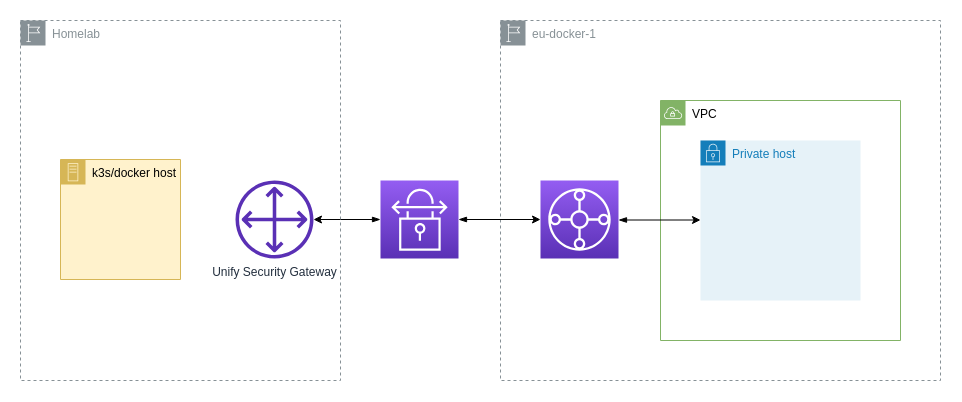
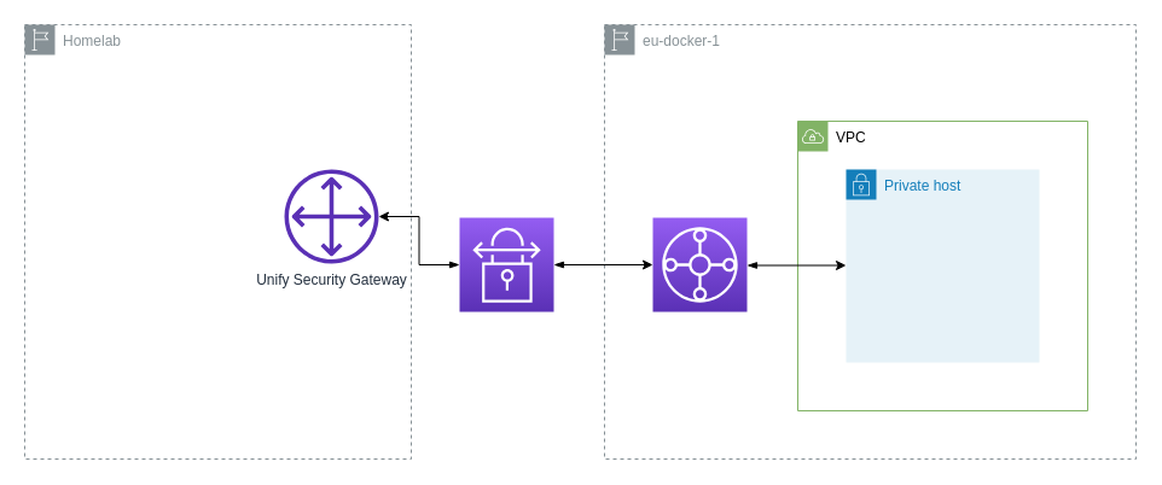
  <mxCell id="0" />
  <mxCell id="1" parent="0" />
  <mxCell id="2" value="eu-docker-1" style="outlineConnect=0;gradientColor=none;html=1;whiteSpace=wrap;fontSize=12;fontStyle=0;shape=mxgraph.aws4.group;grIcon=mxgraph.aws4.group_region;strokeColor=#879196;fillColor=none;verticalAlign=top;align=left;spacingLeft=30;fontColor=#879196;dashed=1;" vertex="1" parent="1"><mxGeometry x="500" y="20" width="440" height="360" as="geometry" /></mxCell>
  <mxCell id="3" value="VPC" style="outlineConnect=0;html=1;whiteSpace=wrap;fontSize=12;fontStyle=0;shape=mxgraph.aws4.group;grIcon=mxgraph.aws4.group_vpc;strokeColor=#82b366;verticalAlign=top;align=left;spacingLeft=30;dashed=0;fillColor=none;" vertex="1" parent="1"><mxGeometry x="660" y="100" width="240" height="240" as="geometry" /></mxCell>
  <mxCell id="4" value="" style="outlineConnect=0;fontColor=#232F3E;gradientColor=#945DF2;gradientDirection=north;fillColor=#5A30B5;strokeColor=#ffffff;dashed=0;verticalLabelPosition=bottom;verticalAlign=top;align=center;html=1;fontSize=12;fontStyle=0;aspect=fixed;shape=mxgraph.aws4.resourceIcon;resIcon=mxgraph.aws4.transit_gateway;" vertex="1" parent="1"><mxGeometry x="540" y="180" width="78" height="78" as="geometry" /></mxCell>
  <mxCell id="5" value="Private host" style="points=[[0,0],[0.25,0],[0.5,0],[0.75,0],[1,0],[1,0.25],[1,0.5],[1,0.75],[1,1],[0.75,1],[0.5,1],[0.25,1],[0,1],[0,0.75],[0,0.5],[0,0.25]];outlineConnect=0;gradientColor=none;html=1;whiteSpace=wrap;fontSize=12;fontStyle=0;shape=mxgraph.aws4.group;grIcon=mxgraph.aws4.group_security_group;grStroke=0;strokeColor=#147EBA;fillColor=#E6F2F8;verticalAlign=top;align=left;spacingLeft=30;fontColor=#147EBA;dashed=0;" vertex="1" parent="1"><mxGeometry x="700" y="140" width="160" height="160" as="geometry" /></mxCell>
  <mxCell id="6" style="edgeStyle=orthogonalEdgeStyle;rounded=0;orthogonalLoop=1;jettySize=auto;html=1;startArrow=blockThin;startFill=1;" edge="1" parent="1" source="8" target="4"><mxGeometry relative="1" as="geometry" /></mxCell>
  <mxCell id="7" style="edgeStyle=orthogonalEdgeStyle;rounded=0;orthogonalLoop=1;jettySize=auto;html=1;startArrow=blockThin;startFill=1;" edge="1" parent="1" source="8" target="12"><mxGeometry relative="1" as="geometry" /></mxCell>
  <mxCell id="8" value="" style="outlineConnect=0;fontColor=#232F3E;gradientColor=#945DF2;gradientDirection=north;fillColor=#5A30B5;strokeColor=#ffffff;dashed=0;verticalLabelPosition=bottom;verticalAlign=top;align=center;html=1;fontSize=12;fontStyle=0;aspect=fixed;shape=mxgraph.aws4.resourceIcon;resIcon=mxgraph.aws4.site_to_site_vpn;" vertex="1" parent="1"><mxGeometry x="380" y="180" width="78" height="78" as="geometry" /></mxCell>
  <mxCell id="9" style="edgeStyle=orthogonalEdgeStyle;rounded=0;orthogonalLoop=1;jettySize=auto;html=1;startArrow=blockThin;startFill=1;" edge="1" parent="1"><mxGeometry relative="1" as="geometry"><mxPoint x="618" y="219.5" as="sourcePoint" /><mxPoint x="700" y="219.5" as="targetPoint" /></mxGeometry></mxCell>
  <mxCell id="10" value="Homelab" style="outlineConnect=0;gradientColor=none;html=1;whiteSpace=wrap;fontSize=12;fontStyle=0;shape=mxgraph.aws4.group;grIcon=mxgraph.aws4.group_region;strokeColor=#879196;fillColor=none;verticalAlign=top;align=left;spacingLeft=30;fontColor=#879196;dashed=1;" vertex="1" parent="1"><mxGeometry y="20" width="320" height="360" as="geometry" x="20" /></mxCell>
- <mxCell id="11" value="k3s/docker host" style="points=[[0,0],[0.25,0],[0.5,0],[0.75,0],[1,0],[1,0.25],[1,0.5],[1,0.75],[1,1],[0.75,1],[0.5,1],[0.25,1],[0,1],[0,0.75],[0,0.5],[0,0.25]];outlineConnect=0;html=1;whiteSpace=wrap;fontSize=12;fontStyle=0;shape=mxgraph.aws4.group;grIcon=mxgraph.aws4.group_on_premise;strokeColor=#d6b656;fillColor=#fff2cc;verticalAlign=top;align=left;spacingLeft=30;dashed=0;" vertex="1" parent="1"><mxGeometry x="60" y="159" width="120" height="120" as="geometry" /></mxCell>
- <mxCell id="12" value="Unify Security Gateway" style="outlineConnect=0;fontColor=#232F3E;gradientColor=none;fillColor=#5A30B5;strokeColor=none;dashed=0;verticalLabelPosition=bottom;verticalAlign=top;align=center;html=1;fontSize=12;fontStyle=0;aspect=fixed;pointerEvents=1;shape=mxgraph.aws4.customer_gateway;" vertex="1" parent="1"><mxGeometry x="235" y="180" width="78" height="78" as="geometry" /></mxCell>
+ <mxCell id="12" value="Unify Security Gateway" style="outlineConnect=0;fontColor=#232F3E;gradientColor=none;fillColor=#5A30B5;strokeColor=none;dashed=0;verticalLabelPosition=bottom;verticalAlign=top;align=center;html=1;fontSize=12;fontStyle=0;aspect=fixed;pointerEvents=1;shape=mxgraph.aws4.customer_gateway;" vertex="1" parent="1"><mxGeometry x="235" y="140" width="78" height="78" as="geometry" /></mxCell>
